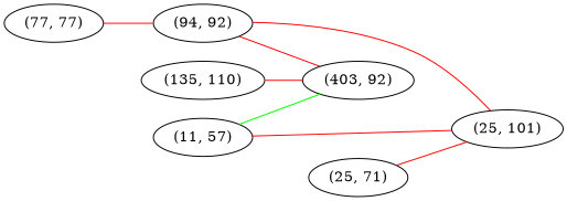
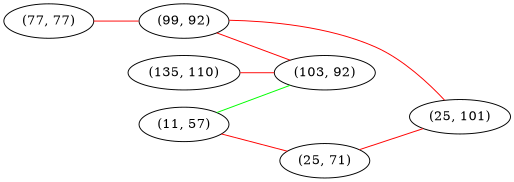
  graph {
    rankdir=LR
    edge [color=red weight=1]
    "(135, 110)"
-   "(103, 92)" [label="(403, 92)"]
+   "(103, 92)"
    n3 [label="(11, 57)"]
    n4 [label="(25, 71)"]
    "(77, 77)"
-   "(94, 92)"
+   "(94, 92)" [label="(99, 92)"]
    n7 [label="(25, 101)"]
    "(135, 110)" -- "(103, 92)"
    n3 -- "(103, 92)" [color=green weight=2]
-   n3 -- n7
+   n3 -- n4
    n4 -- n7
    "(77, 77)" -- "(94, 92)"
    "(94, 92)" -- "(103, 92)"
    "(94, 92)" -- n7
  }
